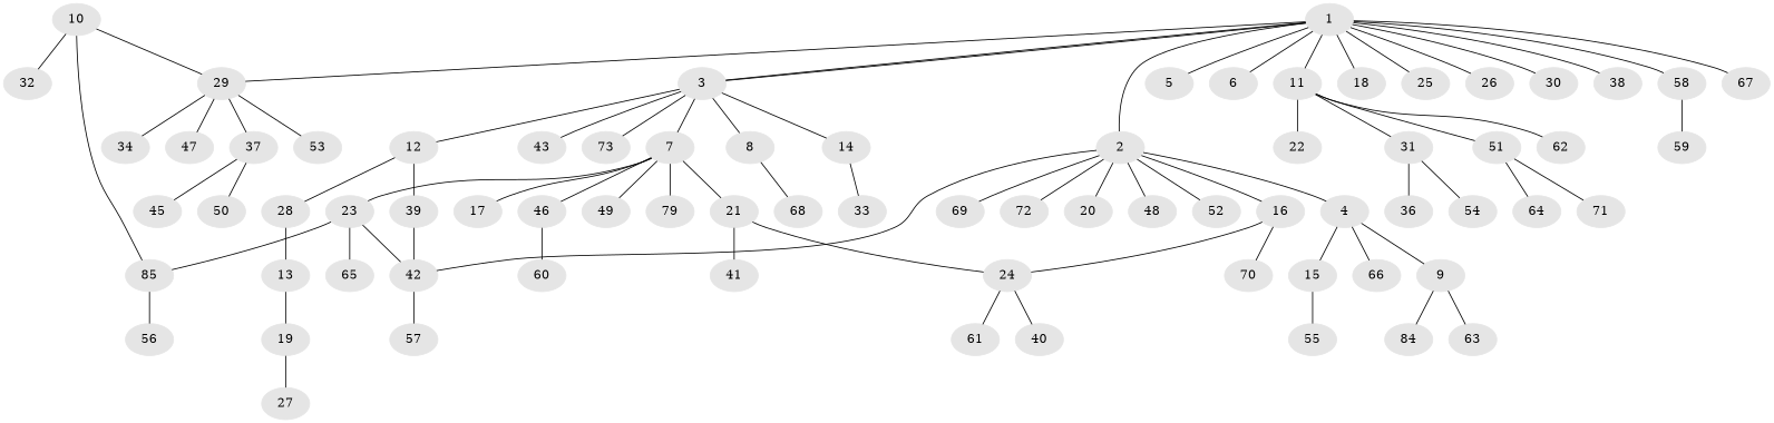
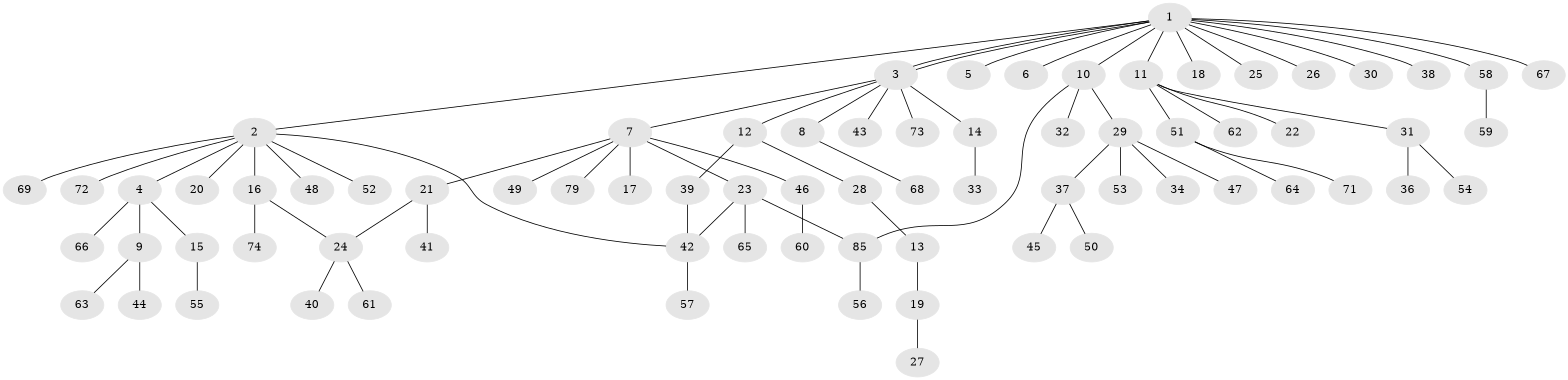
  graph {
    node [color=gray90 style=filled]
    1
    2
    3
    5
    6
    10
    11
    18
    25
    26
    30
    38
    58
    67
    4
    16
    20
    42
    48
    52
    69
    72
    7
    8
    12
    14
    43
    73
    29
    32
    n31 [label=85]
    22
    31
    51
    62
    59
    9
    15
    66
    24
-   74 [label=70]
+   74
    57
    17
    21
    23
    46
    49
    n48 [label=79]
    68
    28
    39
    33
-   44 [label=84]
+   44
    63
    55
    41
    65
    60
    34
    37
    47
    53
    56
    36
    54
    64
    71
    13
    19
    27
    40
    61
    45
    50
    1 -- 2
    1 -- 3
    1 -- 3
    1 -- 5
    1 -- 6
-   1 -- 29
+   1 -- 10
    1 -- 11
    1 -- 18
    1 -- 25
    1 -- 26
    1 -- 30
    1 -- 38
    1 -- 58
    1 -- 67
    2 -- 4
    2 -- 16
    2 -- 20
    2 -- 42
    2 -- 48
    2 -- 52
    2 -- 69
    2 -- 72
    3 -- 7
    3 -- 8
    3 -- 12
    3 -- 14
    3 -- 43
    3 -- 73
    10 -- 29
    10 -- 32
    10 -- n31
    11 -- 22
    11 -- 31
    11 -- 51
    11 -- 62
    58 -- 59
    4 -- 9
    4 -- 15
    4 -- 66
    16 -- 24
    16 -- 74
    42 -- 57
    7 -- 17
    7 -- 21
    7 -- 23
    7 -- 46
    7 -- 49
    7 -- n48
    8 -- 68
    12 -- 28
    12 -- 39
    14 -- 33
    29 -- 34
    29 -- 37
    29 -- 47
    29 -- 53
    n31 -- 56
    31 -- 36
    31 -- 54
    51 -- 64
    51 -- 71
    9 -- 44
    9 -- 63
    15 -- 55
    24 -- 40
    24 -- 61
    21 -- 24
    21 -- 41
    23 -- 42
    23 -- n31
    23 -- 65
    46 -- 60
    28 -- 13
    39 -- 42
    37 -- 45
    37 -- 50
    13 -- 19
    19 -- 27
  }
